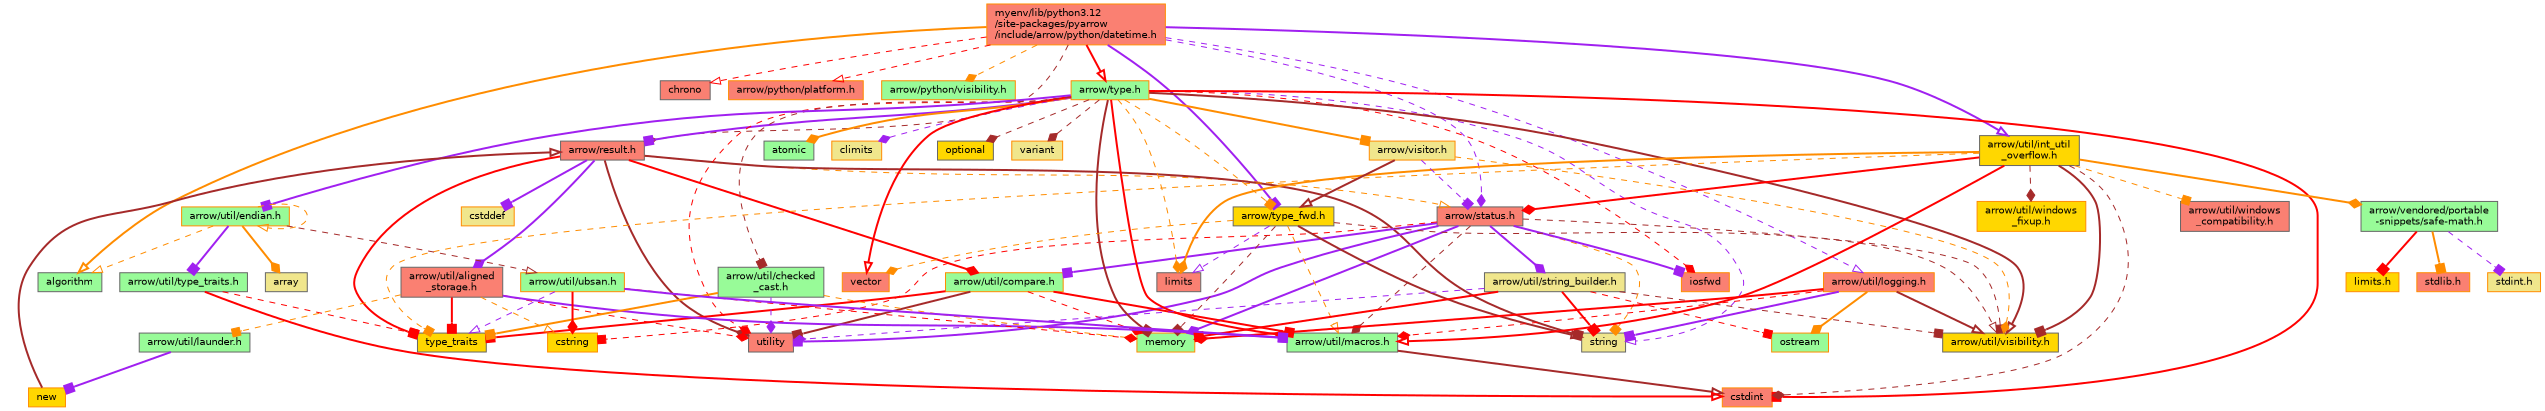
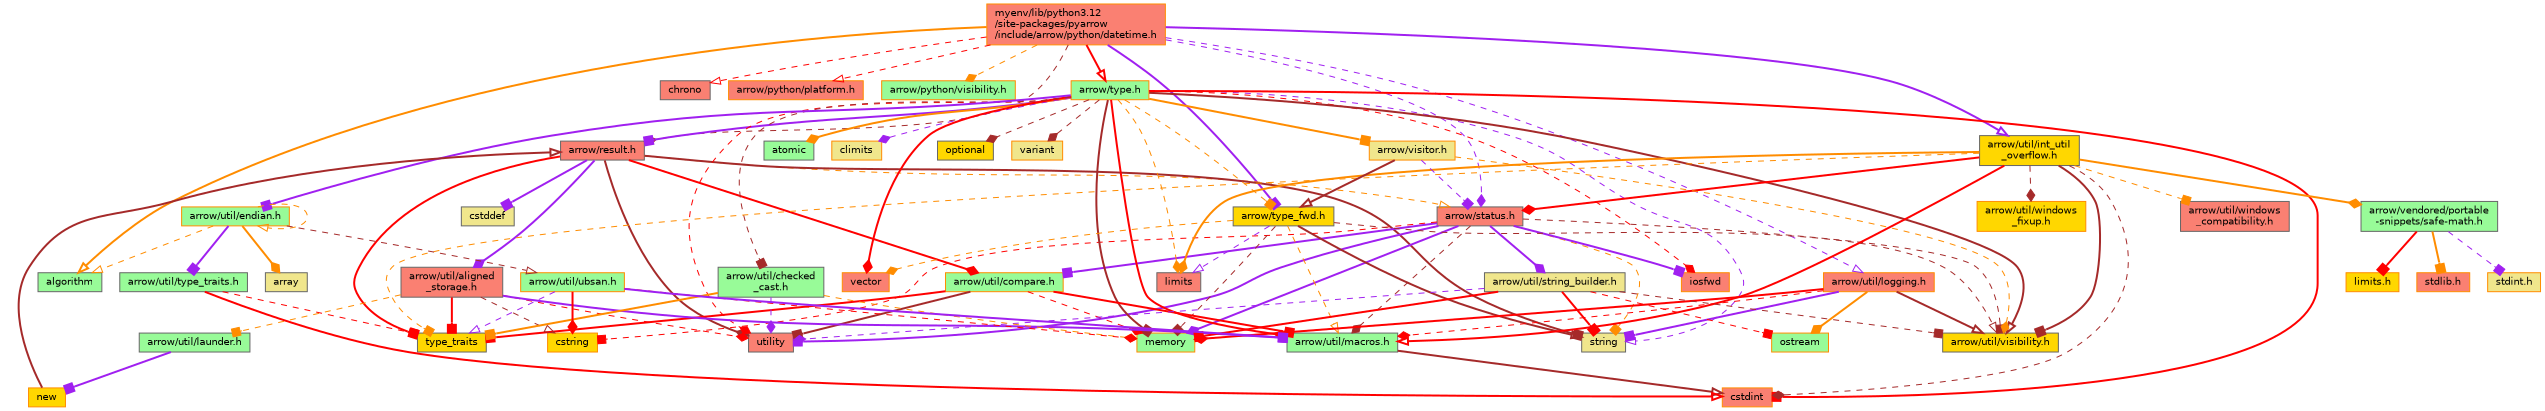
  digraph {
    node [color=gray40 fillcolor=salmon fontname=Helvetica fontsize=10 shape=box style=filled]
    edge [arrowhead=box color=red fontname=Helvetica fontsize=10 labelfontname=Helvetica labelfontsize=10 style=bold]
    n1 [color=darkorange fontcolor=black height=0.2 label="myenv/lib/python3.12\l/site-packages/pyarrow\l/include/arrow/python/datetime.h" width=0.4]
    n2 [fillcolor=palegreen height=0.2 label=algorithm width=0.4]
    n3 [height=0.2 label=chrono width=0.4]
    n4 [color=darkorange height=0.2 label="arrow/python/platform.h" width=0.4]
    n5 [color=darkorange fillcolor=palegreen height=0.2 label="arrow/python/visibility.h" width=0.4]
    n6 [height=0.2 label="arrow/result.h" width=0.4]
    n7 [height=0.2 label="arrow/status.h" width=0.4]
    n8 [color=darkorange fillcolor=palegreen height=0.2 label="arrow/type.h" width=0.4]
    n9 [fillcolor=gold height=0.2 label="arrow/type_fwd.h" width=0.4]
    n10 [fillcolor=gold height=0.2 label="arrow/util/int_util\l_overflow.h" width=0.4]
    n11 [color=darkorange height=0.2 label="arrow/util/logging.h" width=0.4]
-   n12 [color=darkorange fillcolor=khaki height=0.2 label=cstddef width=0.4]
+   n12 [fillcolor=khaki height=0.2 label=cstddef width=0.4]
    n13 [fillcolor=khaki height=0.2 label=string width=0.4]
    n14 [fillcolor=gold height=0.2 label=type_traits width=0.4]
    n15 [height=0.2 label=utility width=0.4]
    n16 [color=darkorange fillcolor=palegreen height=0.2 label="arrow/util/compare.h" width=0.4]
    n17 [height=0.2 label="arrow/util/aligned\l_storage.h" width=0.4]
    n18 [color=darkorange fillcolor=gold height=0.2 label=cstring width=0.4]
    n19 [color=darkorange height=0.2 label=iosfwd width=0.4]
    n20 [color=darkorange fillcolor=palegreen height=0.2 label=memory width=0.4]
    n21 [fillcolor=palegreen height=0.2 label="arrow/util/macros.h" width=0.4]
    n22 [fillcolor=khaki height=0.2 label="arrow/util/string_builder.h" width=0.4]
    n23 [fillcolor=gold height=0.2 label="arrow/util/visibility.h" width=0.4]
    n24 [color=darkorange height=0.2 label=cstdint width=0.4]
    n25 [fillcolor=palegreen height=0.2 label=atomic width=0.4]
    n26 [color=darkorange fillcolor=khaki height=0.2 label=climits width=0.4]
    n27 [height=0.2 label=limits width=0.4]
    n28 [fillcolor=gold height=0.2 label=optional width=0.4]
    n29 [color=darkorange fillcolor=khaki height=0.2 label=variant width=0.4]
    n30 [color=darkorange height=0.2 label=vector width=0.4]
    n31 [fillcolor=palegreen height=0.2 label="arrow/util/checked\l_cast.h" width=0.4]
    n32 [color=darkorange fillcolor=palegreen height=0.2 label="arrow/util/endian.h" width=0.4]
    n33 [color=darkorange fillcolor=khaki height=0.2 label="arrow/visitor.h" width=0.4]
    n34 [height=0.2 label="arrow/util/windows\l_compatibility.h" width=0.4]
    n35 [fillcolor=palegreen height=0.2 label="arrow/vendored/portable\l-snippets/safe-math.h" width=0.4]
    n36 [color=darkorange fillcolor=gold height=0.2 label="arrow/util/windows\l_fixup.h" width=0.4]
    n37 [color=darkorange fillcolor=palegreen height=0.2 label=ostream width=0.4]
    n38 [color=darkorange fillcolor=gold height=0.2 label=new width=0.4]
    n39 [fillcolor=palegreen height=0.2 label="arrow/util/launder.h" width=0.4]
    n40 [fillcolor=khaki height=0.2 label=array width=0.4]
    n41 [fillcolor=palegreen height=0.2 label="arrow/util/type_traits.h" width=0.4]
    n42 [color=darkorange fillcolor=palegreen height=0.2 label="arrow/util/ubsan.h" width=0.4]
    n43 [color=darkorange fillcolor=khaki height=0.2 label="stdint.h" width=0.4]
    n44 [color=darkorange fillcolor=gold height=0.2 label="limits.h" width=0.4]
    n45 [color=darkorange height=0.2 label="stdlib.h" width=0.4]
    n1 -> n2 [arrowhead=onormal color=darkorange]
    n1 -> n3 [arrowhead=onormal style=dashed]
    n1 -> n4 [arrowhead=onormal style=dashed]
    n1 -> n5 [arrowhead=diamond color=darkorange style=dashed]
    n1 -> n6 [arrowhead=diamond color=brown style=dashed]
    n1 -> n7 [arrowhead=diamond color=purple style=dashed]
    n1 -> n8 [arrowhead=onormal]
    n1 -> n9 [color=purple]
    n1 -> n10 [arrowhead=onormal color=purple]
    n1 -> n11 [arrowhead=onormal color=purple style=dashed]
    n6 -> n7 [arrowhead=onormal color=darkorange style=dashed]
    n6 -> n12 [color=purple]
    n6 -> n13 [color=brown]
    n6 -> n14
    n6 -> n15 [arrowhead=diamond color=brown]
    n6 -> n16 [arrowhead=diamond]
    n6 -> n17 [arrowhead=diamond color=purple]
    n7 -> n13 [color=darkorange style=dashed]
    n7 -> n15 [color=purple]
    n7 -> n16 [color=purple]
    n7 -> n18 [style=dashed]
    n7 -> n19 [color=purple]
    n7 -> n20 [arrowhead=diamond color=purple]
    n7 -> n21 [arrowhead=diamond color=brown style=dashed]
    n7 -> n22 [arrowhead=diamond color=purple]
    n7 -> n23 [color=brown style=dashed]
    n8 -> n6 [color=purple]
    n8 -> n9 [color=darkorange style=dashed]
    n8 -> n13 [arrowhead=onormal color=purple style=dashed]
    n8 -> n15 [arrowhead=diamond style=dashed]
    n8 -> n19 [arrowhead=diamond style=dashed]
    n8 -> n20 [color=brown]
    n8 -> n21 [arrowhead=diamond]
    n8 -> n23 [arrowhead=onormal color=brown]
    n8 -> n24
    n8 -> n25 [arrowhead=diamond color=darkorange]
    n8 -> n26 [arrowhead=diamond color=purple style=dashed]
    n8 -> n27 [arrowhead=diamond color=darkorange style=dashed]
    n8 -> n28 [arrowhead=diamond color=brown style=dashed]
    n8 -> n29 [arrowhead=diamond color=brown style=dashed]
-   n8 -> n30 [arrowhead=onormal]
+   n8 -> n30 [arrowhead=diamond]
    n8 -> n31 [color=brown style=dashed]
    n8 -> n32 [color=purple]
    n8 -> n33 [color=darkorange]
    n9 -> n13 [arrowhead=onormal color=brown]
    n9 -> n20 [color=brown style=dashed]
    n9 -> n21 [arrowhead=onormal color=darkorange style=dashed]
    n9 -> n23 [arrowhead=onormal color=brown style=dashed]
    n9 -> n27 [arrowhead=onormal color=purple style=dashed]
    n9 -> n30 [arrowhead=diamond color=darkorange style=dashed]
    n10 -> n7 [arrowhead=diamond]
    n10 -> n14 [color=darkorange style=dashed]
    n10 -> n21 [arrowhead=onormal]
    n10 -> n23 [color=brown]
    n10 -> n24 [arrowhead=diamond color=brown style=dashed]
    n10 -> n27 [arrowhead=diamond color=darkorange]
    n10 -> n34 [color=darkorange style=dashed]
    n10 -> n35 [arrowhead=diamond color=darkorange]
    n10 -> n36 [arrowhead=diamond color=brown style=dashed]
    n11 -> n13 [color=purple]
    n11 -> n20 [arrowhead=diamond]
    n11 -> n21 [arrowhead=diamond style=dashed]
    n11 -> n23 [arrowhead=onormal color=brown]
    n11 -> n37 [arrowhead=diamond color=darkorange]
    n16 -> n14
    n16 -> n15 [color=brown]
    n16 -> n20 [arrowhead=diamond style=dashed]
    n16 -> n21
    n17 -> n14
    n17 -> n15 [arrowhead=diamond style=dashed]
-   n17 -> n18 [arrowhead=onormal color=darkorange style=dashed]
+   n17 -> n18 [arrowhead=onormal color=brown style=dashed]
    n17 -> n21 [color=purple]
    n17 -> n39 [color=darkorange style=dashed]
    n21 -> n24 [arrowhead=onormal color=brown]
    n22 -> n13
    n22 -> n15 [arrowhead=diamond color=purple style=dashed]
    n22 -> n20
    n22 -> n23 [color=brown style=dashed]
    n22 -> n37 [style=dashed]
    n31 -> n14 [color=darkorange]
    n31 -> n15 [arrowhead=diamond color=purple style=dashed]
    n31 -> n20 [arrowhead=diamond color=darkorange style=dashed]
    n32 -> n2 [arrowhead=onormal color=darkorange style=dashed]
    n32 -> n32 [arrowhead=onormal color=darkorange style=dashed]
    n32 -> n40 [arrowhead=diamond color=darkorange]
    n32 -> n41 [color=purple]
    n32 -> n42 [arrowhead=onormal color=brown style=dashed]
    n33 -> n7 [color=purple style=dashed]
    n33 -> n9 [arrowhead=onormal color=brown]
    n33 -> n23 [arrowhead=diamond color=darkorange style=dashed]
    n35 -> n43 [color=purple style=dashed]
    n35 -> n44
    n35 -> n45 [color=darkorange]
    n38 -> n6 [arrowhead=onormal color=brown]
    n39 -> n38 [color=purple]
    n41 -> n14 [style=dashed]
    n41 -> n24 [arrowhead=onormal]
    n42 -> n14 [arrowhead=onormal color=purple style=dashed]
    n42 -> n18 [arrowhead=diamond]
    n42 -> n20 [arrowhead=diamond style=dashed]
    n42 -> n21 [color=purple]
  }
